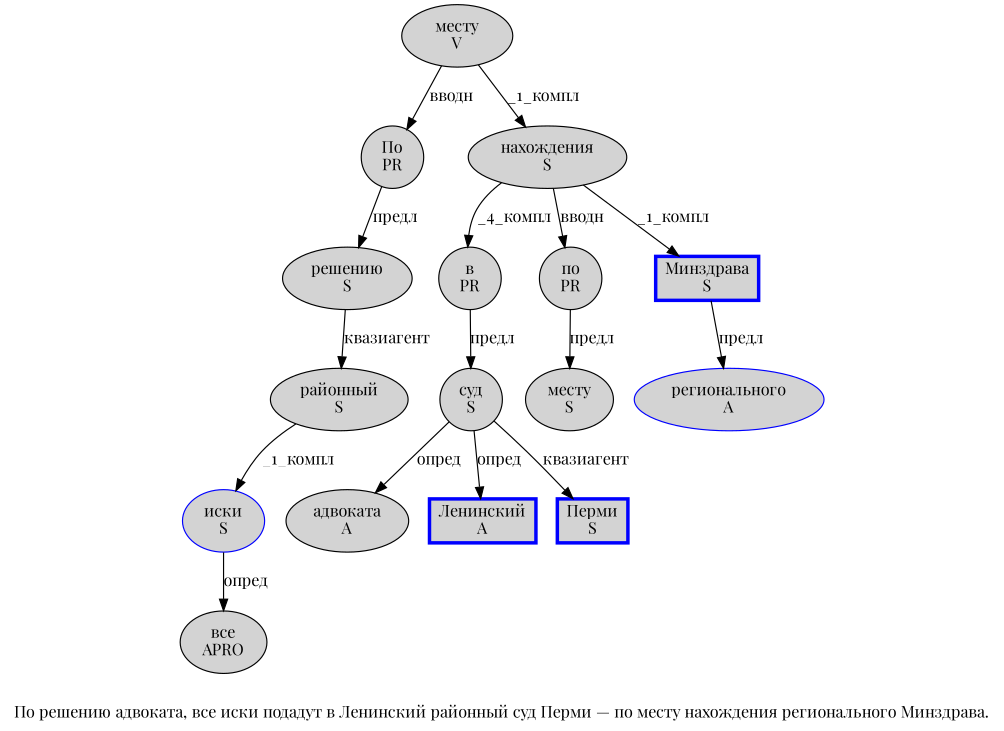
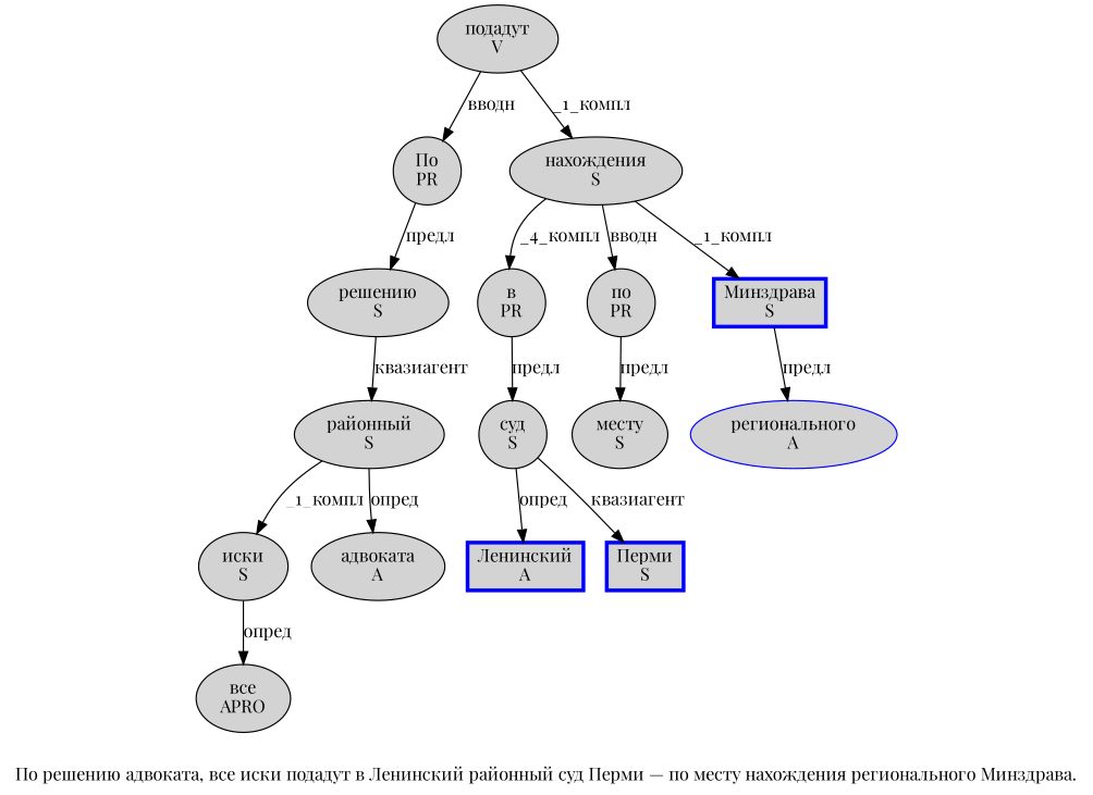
  digraph {
    fontname="Playfair Display"
    label="По решению адвоката, все иски подадут в Ленинский районный суд Перми — по месту нахождения регионального Минздрава."
    node [fillcolor=lightgray fontname="Playfair Display" penwidth=1 shape=ellipse style=filled]
    edge [fontname="Playfair Display"]
    n1 [label="По\nPR"]
    n2 [label="решению\nS"]
    n3 [label="районный\nS"]
-   n4 [label="иски\nS" color=blue]
+   n4 [label="иски\nS"]
    n5 [label="все\nAPRO"]
-   n6 [label="месту\nV"]
+   n6 [label="подадут\nV"]
    n7 [label="нахождения\nS"]
    n8 [label="в\nPR"]
    n9 [label="суд\nS"]
    n10 [label="по\nPR"]
    n11 [color=blue label="Минздрава\nS" penwidth=3 shape=box]
    n12 [color=blue label="Ленинский\nA" penwidth=3 shape=box]
    n13 [label="адвоката\nA"]
    n14 [color=blue label="Перми\nS" penwidth=3 shape=box]
    n15 [label="месту\nS"]
    n16 [color=blue label="регионального\nA"]
    n1 -> n2 [label="предл"]
    n2 -> n3 [label="квазиагент"]
    n3 -> n4 [label="_1_компл"]
    n4 -> n5 [label="опред"]
    n6 -> n1 [label="вводн"]
    n6 -> n7 [label="_1_компл"]
    n7 -> n8 [label="_4_компл"]
    n7 -> n10 [label="вводн"]
    n7 -> n11 [label="_1_компл"]
    n8 -> n9 [label="предл"]
    n9 -> n12 [label="опред"]
-   n9 -> n13 [label="опред"]
+   n3 -> n13 [label="опред"]
    n9 -> n14 [label="квазиагент"]
    n10 -> n15 [label="предл"]
    n11 -> n16 [label="предл"]
  }
